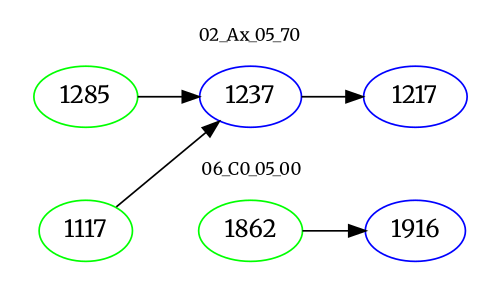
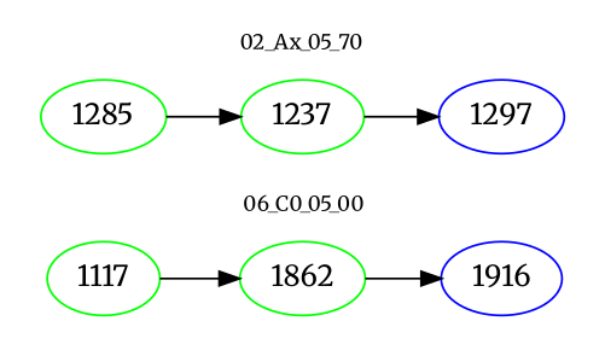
  digraph {
    fontname=Merriweather
    rankdir=LR
    node [color=green fontname=Merriweather]
    edge [color=black fontname=Merriweather]
    n1 [label=1285]
-   n2 [color=blue label=1237]
-   n3 [color=blue label=1217]
+   n2 [label=1237]
+   n3 [color=blue label=1297]
    n4 [label=1117]
    n5 [label=1862]
    n6 [color=blue label=1916]
    subgraph cluster_1 {
      color=white
      fontsize=10
      label="02_Ax_05_70"
      n1
      n2
      n3
    }
    subgraph cluster_2 {
      color=white
      fontsize=10
      label="06_C0_05_00"
      n4
      n5
      n6
    }
    n1 -> n2
    n2 -> n3
-   n4 -> n2
+   n4 -> n5
    n5 -> n6
  }
